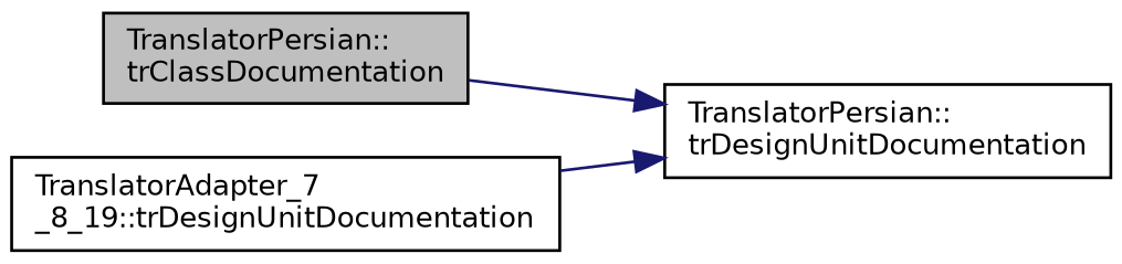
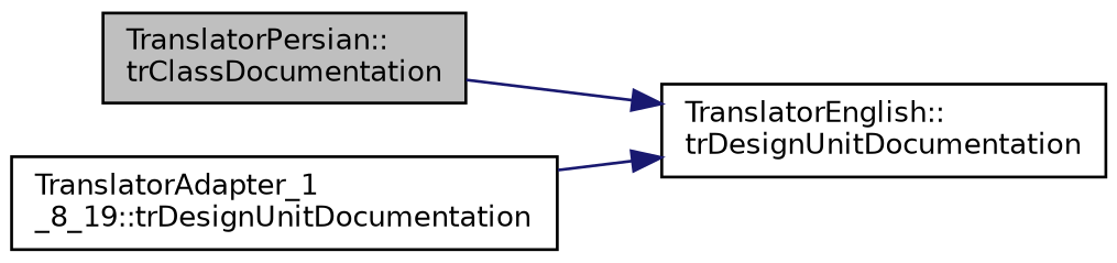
  digraph {
    rankdir=LR
    node [color=black fillcolor=white fontname=Helvetica fontsize=10 shape=record style=filled]
    edge [color=midnightblue fontname=Helvetica fontsize=10 labelfontname=Helvetica labelfontsize=10 style=solid]
    n1 [fillcolor=grey75 fontcolor=black height=0.2 label="TranslatorPersian::\ltrClassDocumentation" width=0.4]
-   n2 [height=0.2 label="TranslatorPersian::\ltrDesignUnitDocumentation" width=0.4]
-   n3 [height=0.2 label="TranslatorAdapter_7\l_8_19::trDesignUnitDocumentation" width=0.4]
+   n2 [height=0.2 label="TranslatorEnglish::\ltrDesignUnitDocumentation" width=0.4]
+   n3 [height=0.2 label="TranslatorAdapter_1\l_8_19::trDesignUnitDocumentation" width=0.4]
    n1 -> n2
    n3 -> n2
  }
